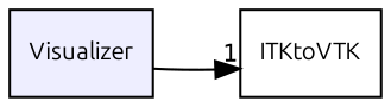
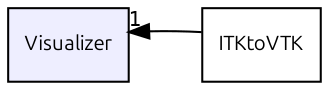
  digraph {
    compound=true
    rankdir=LR
    fontname=Ubuntu
    node [fontname=Ubuntu fontsize=10 shape=box]
    n1 [fillcolor="#eeeeff" label=Visualizer pencolor=black style=filled]
    n2 [label=ITKtoVTK]
-   n1 -> n2 [headlabel=1 labeldistance=1.5 labelfontname=Helvetica labelfontsize=10 fontname=Ubuntu]
+   n2 -> n1 [headlabel=1 labeldistance=1.5 labelfontname=Helvetica labelfontsize=10 fontname=Ubuntu]
  }
